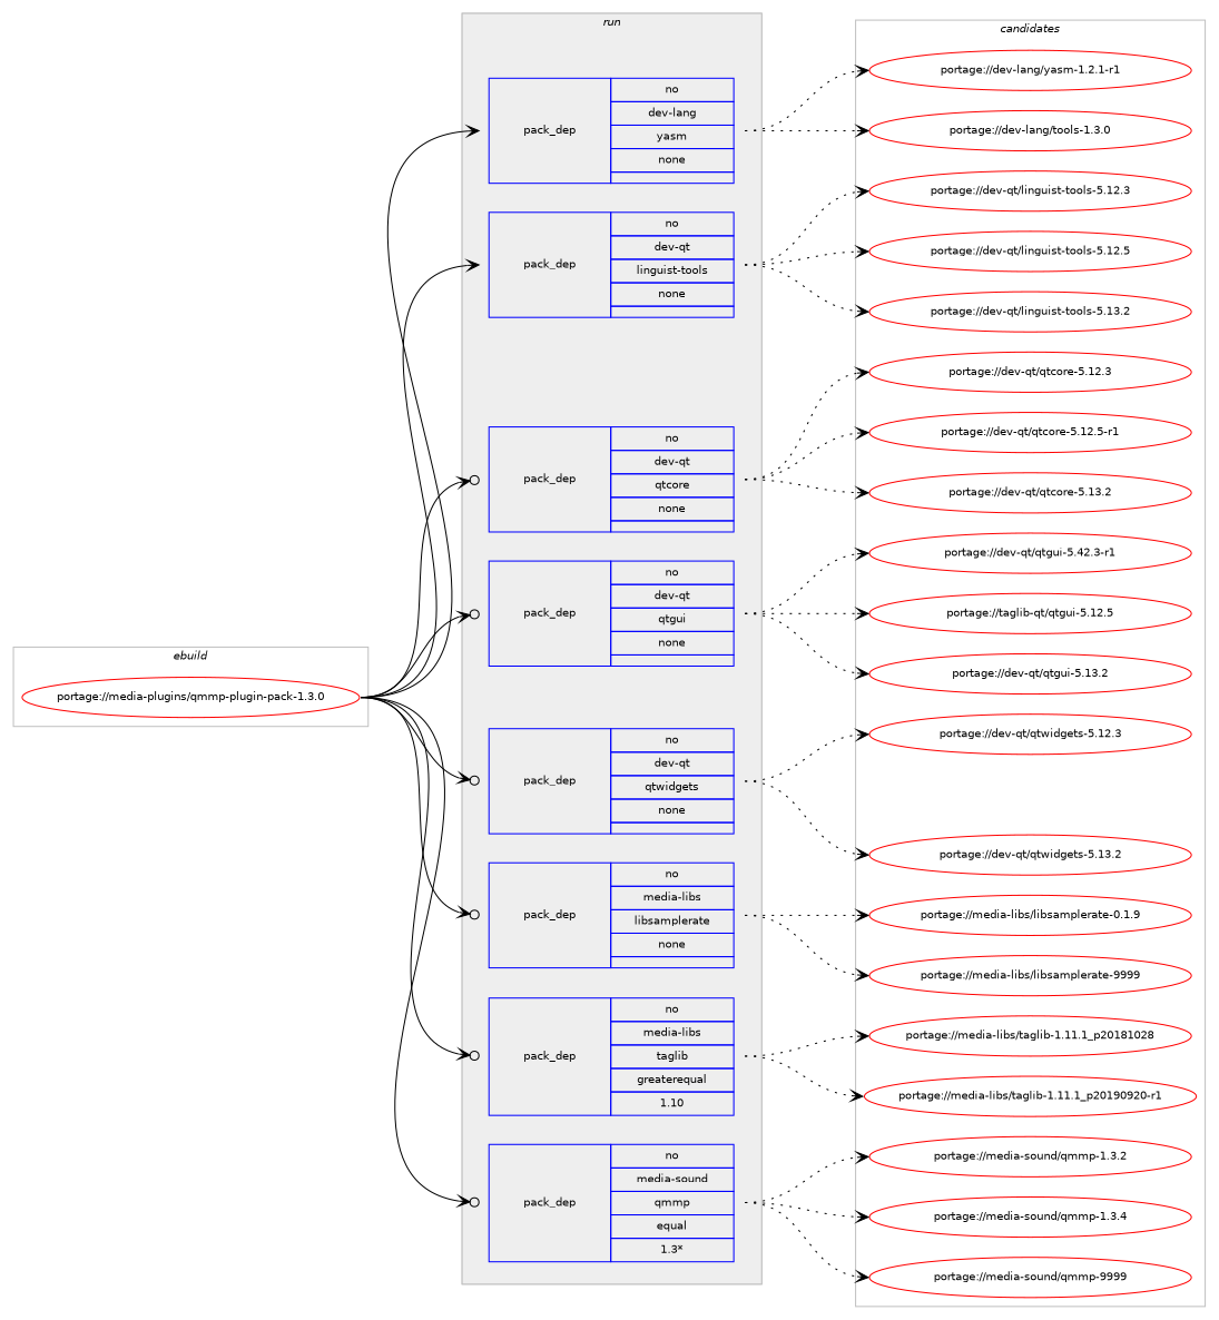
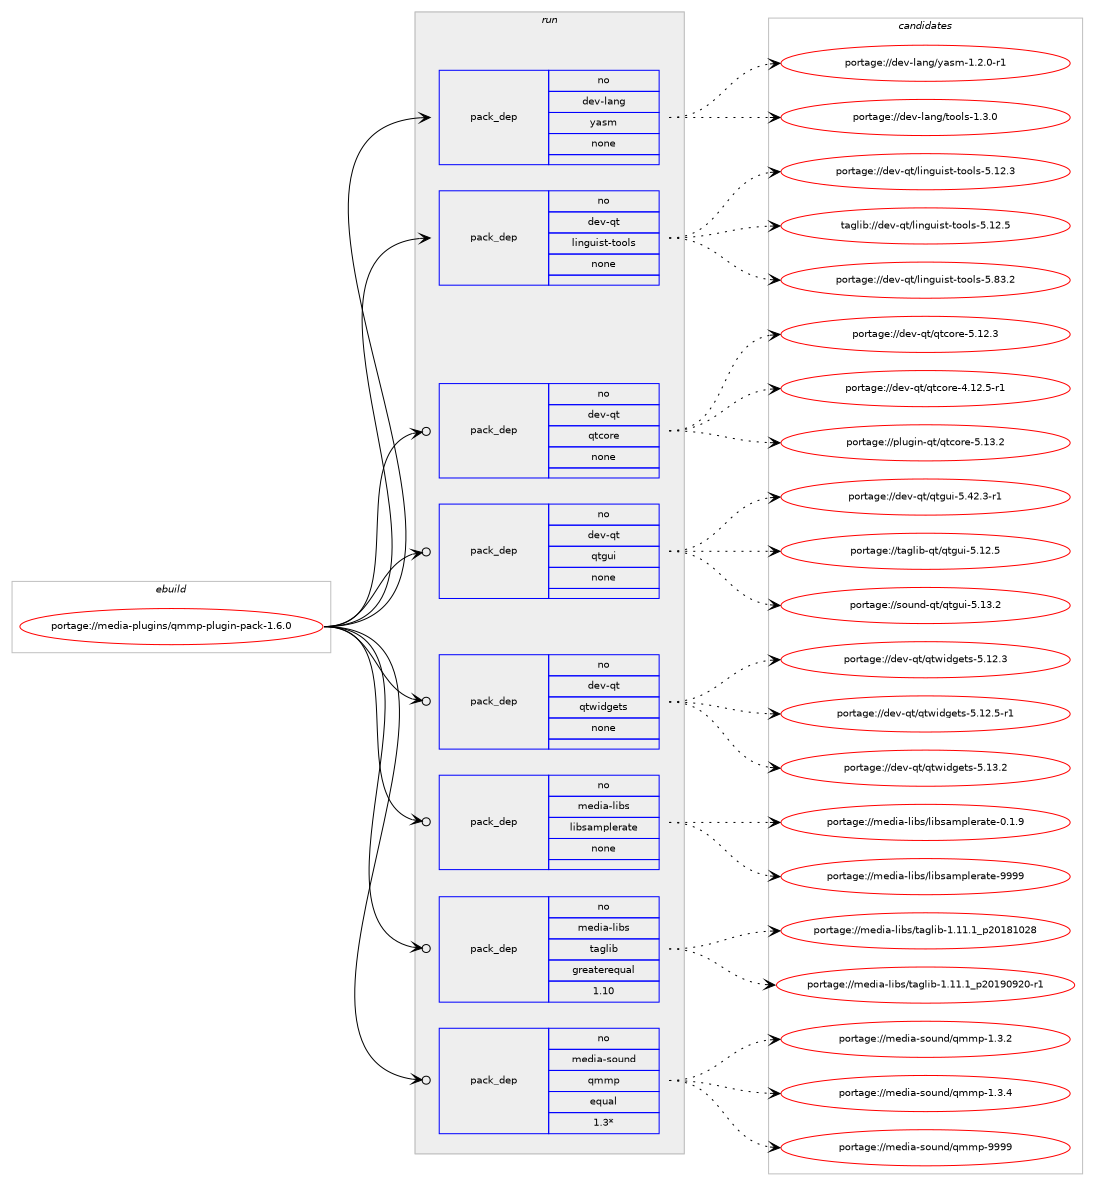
  digraph {
    compound=true
    concentrate=true
    fontname=Helvetica
    fontsize=10
    newrank=true
    rankdir=LR
    ranksep=1.5
    node [color=red fontname=Helvetica fontsize=10]
    edge [arrowhead=vee headport=w style=dotted tailport=e weight=100]
-   n1 [label="portage://media-plugins/qmmp-plugin-pack-1.3.0" width=4]
+   n1 [label="portage://media-plugins/qmmp-plugin-pack-1.6.0" width=4]
    n2 [color=blue label=<<TABLE BORDER="0" CELLBORDER="1" CELLSPACING="0" CELLPADDING="4" WIDTH="220"><TR><TD ROWSPAN="6" CELLPADDING="30">pack_dep</TD></TR><TR><TD WIDTH="110">no</TD></TR><TR><TD>dev-lang</TD></TR><TR><TD>yasm</TD></TR><TR><TD>none</TD></TR><TR><TD></TD></TR></TABLE>> shape=none]
    n3 [color=blue label=<<TABLE BORDER="0" CELLBORDER="1" CELLSPACING="0" CELLPADDING="4" WIDTH="220"><TR><TD ROWSPAN="6" CELLPADDING="30">pack_dep</TD></TR><TR><TD WIDTH="110">no</TD></TR><TR><TD>dev-qt</TD></TR><TR><TD>linguist-tools</TD></TR><TR><TD>none</TD></TR><TR><TD></TD></TR></TABLE>> shape=none]
    n4 [color=blue label=<<TABLE BORDER="0" CELLBORDER="1" CELLSPACING="0" CELLPADDING="4" WIDTH="220"><TR><TD ROWSPAN="6" CELLPADDING="30">pack_dep</TD></TR><TR><TD WIDTH="110">no</TD></TR><TR><TD>dev-qt</TD></TR><TR><TD>qtcore</TD></TR><TR><TD>none</TD></TR><TR><TD></TD></TR></TABLE>> shape=none]
    n5 [color=blue label=<<TABLE BORDER="0" CELLBORDER="1" CELLSPACING="0" CELLPADDING="4" WIDTH="220"><TR><TD ROWSPAN="6" CELLPADDING="30">pack_dep</TD></TR><TR><TD WIDTH="110">no</TD></TR><TR><TD>dev-qt</TD></TR><TR><TD>qtgui</TD></TR><TR><TD>none</TD></TR><TR><TD></TD></TR></TABLE>> shape=none]
    n6 [color=blue label=<<TABLE BORDER="0" CELLBORDER="1" CELLSPACING="0" CELLPADDING="4" WIDTH="220"><TR><TD ROWSPAN="6" CELLPADDING="30">pack_dep</TD></TR><TR><TD WIDTH="110">no</TD></TR><TR><TD>dev-qt</TD></TR><TR><TD>qtwidgets</TD></TR><TR><TD>none</TD></TR><TR><TD></TD></TR></TABLE>> shape=none]
    n7 [color=blue label=<<TABLE BORDER="0" CELLBORDER="1" CELLSPACING="0" CELLPADDING="4" WIDTH="220"><TR><TD ROWSPAN="6" CELLPADDING="30">pack_dep</TD></TR><TR><TD WIDTH="110">no</TD></TR><TR><TD>media-libs</TD></TR><TR><TD>libsamplerate</TD></TR><TR><TD>none</TD></TR><TR><TD></TD></TR></TABLE>> shape=none]
    n8 [color=blue label=<<TABLE BORDER="0" CELLBORDER="1" CELLSPACING="0" CELLPADDING="4" WIDTH="220"><TR><TD ROWSPAN="6" CELLPADDING="30">pack_dep</TD></TR><TR><TD WIDTH="110">no</TD></TR><TR><TD>media-libs</TD></TR><TR><TD>taglib</TD></TR><TR><TD>greaterequal</TD></TR><TR><TD>1.10</TD></TR></TABLE>> shape=none]
    n9 [color=blue label=<<TABLE BORDER="0" CELLBORDER="1" CELLSPACING="0" CELLPADDING="4" WIDTH="220"><TR><TD ROWSPAN="6" CELLPADDING="30">pack_dep</TD></TR><TR><TD WIDTH="110">no</TD></TR><TR><TD>media-sound</TD></TR><TR><TD>qmmp</TD></TR><TR><TD>equal</TD></TR><TR><TD>1.3*</TD></TR></TABLE>> shape=none]
-   n10 [label="portage://dev-lang/yasm-1.2.1-r1" width=4]
+   n10 [label="portage://dev-lang/yasm-1.2.0-r1" width=4]
    n11 [label="portage://dev-lang/tools-1.3.0" width=4]
    n12 [label="portage://dev-qt/linguist-tools-5.12.3" width=4]
-   n13 [label="portage://dev-qt/linguist-tools-5.12.5" width=4]
-   n14 [label="portage://dev-qt/linguist-tools-5.13.2" width=4]
+   n13 [label="taglib://dev-qt/linguist-tools-5.12.5" width=4]
+   n14 [label="portage://dev-qt/linguist-tools-5.83.2" width=4]
    n15 [label="portage://dev-qt/qtcore-5.12.3" width=4]
-   n16 [label="portage://dev-qt/qtcore-5.12.5-r1" width=4]
-   n17 [label="portage://dev-qt/qtcore-5.13.2" width=4]
+   n16 [label="portage://dev-qt/qtcore-4.12.5-r1" width=4]
+   n17 [label="portage://plugin-qt/qtcore-5.13.2" width=4]
    n18 [label="portage://dev-qt/qtgui-5.42.3-r1" width=4]
    n19 [label="portage://taglib-qt/qtgui-5.12.5" width=4]
-   n20 [label="portage://dev-qt/qtgui-5.13.2" width=4]
+   n20 [label="portage://sound-qt/qtgui-5.13.2" width=4]
    n21 [label="portage://dev-qt/qtwidgets-5.12.3" width=4]
+   n22 [label="portage://dev-qt/qtwidgets-5.12.5-r1" width=4]
    n23 [label="portage://dev-qt/qtwidgets-5.13.2" width=4]
    n24 [label="portage://media-libs/libsamplerate-0.1.9" width=4]
    n25 [label="portage://media-libs/libsamplerate-9999" width=4]
    n26 [label="portage://media-libs/taglib-1.11.1_p20181028" width=4]
    n27 [label="portage://media-libs/taglib-1.11.1_p20190920-r1" width=4]
    n28 [label="portage://media-sound/qmmp-1.3.2" width=4]
    n29 [label="portage://media-sound/qmmp-1.3.4" width=4]
    n30 [label="portage://media-sound/qmmp-9999" width=4]
    subgraph cluster_1 {
      color=gray
      label=<<i>ebuild</i>>
      rank=same
      n1
    }
    subgraph cluster_2 {
      color=gray
      label=<<i>dependencies</i>>
      subgraph cluster_3 {
        color=gray
        fillcolor="#eeeeee"
        label=<<i>compile</i>>
        style=filled
        subgraph sub_4 {
          color=gray
          fillcolor="#eeeeee"
          label=<<i>compile</i>>
          style=filled
          n2
        }
        subgraph sub_5 {
          color=gray
          fillcolor="#eeeeee"
          label=<<i>compile</i>>
          style=filled
          n3
        }
      }
      subgraph cluster_6 {
        color=gray
        fillcolor="#eeeeee"
        label=<<i>compile and run</i>>
        style=filled
        subgraph sub_7 {
          color=gray
          fillcolor="#eeeeee"
          label=<<i>compile and run</i>>
          style=filled
          n4
        }
        subgraph sub_8 {
          color=gray
          fillcolor="#eeeeee"
          label=<<i>compile and run</i>>
          style=filled
          n5
        }
        subgraph sub_9 {
          color=gray
          fillcolor="#eeeeee"
          label=<<i>compile and run</i>>
          style=filled
          n6
        }
        subgraph sub_10 {
          color=gray
          fillcolor="#eeeeee"
          label=<<i>compile and run</i>>
          style=filled
          n7
        }
        subgraph sub_11 {
          color=gray
          fillcolor="#eeeeee"
          label=<<i>compile and run</i>>
          style=filled
          n8
        }
        subgraph sub_12 {
          color=gray
          fillcolor="#eeeeee"
          label=<<i>compile and run</i>>
          style=filled
          n9
        }
      }
      subgraph cluster_13 {
        color=gray
        fillcolor="#eeeeee"
        label=<<i>run</i>>
        style=filled
      }
    }
    subgraph cluster_14 {
      color=gray
      label=<<i>candidates</i>>
      rank=same
      subgraph sub_15 {
        color=black
        label=<<i>candidates</i>>
        nodesep=1
        rank=same
        n10
        n11
      }
      subgraph sub_16 {
        color=black
        label=<<i>candidates</i>>
        nodesep=1
        rank=same
        n12
        n13
        n14
      }
      subgraph sub_17 {
        color=black
        label=<<i>candidates</i>>
        nodesep=1
        rank=same
        n15
        n16
        n17
      }
      subgraph sub_18 {
        color=black
        label=<<i>candidates</i>>
        nodesep=1
        rank=same
        n18
        n19
        n20
      }
      subgraph sub_19 {
        color=black
        label=<<i>candidates</i>>
        nodesep=1
        rank=same
        n21
+       n22
        n23
      }
      subgraph sub_20 {
        color=black
        label=<<i>candidates</i>>
        nodesep=1
        rank=same
        n24
        n25
      }
      subgraph sub_21 {
        color=black
        label=<<i>candidates</i>>
        nodesep=1
        rank=same
        n26
        n27
      }
      subgraph sub_22 {
        color=black
        label=<<i>candidates</i>>
        nodesep=1
        rank=same
        n28
        n29
        n30
      }
    }
    n1 -> n2 [style=solid weight=20]
    n1 -> n3 [style=solid weight=20]
    n1 -> n4 [arrowhead=odotvee style=solid weight=20]
    n1 -> n5 [arrowhead=odotvee style=solid weight=20]
    n1 -> n6 [arrowhead=odotvee style=solid weight=20]
    n1 -> n7 [arrowhead=odotvee style=solid weight=20]
    n1 -> n8 [arrowhead=odotvee style=solid weight=20]
    n1 -> n9 [arrowhead=odotvee style=solid weight=20]
    n2 -> n10
    n2 -> n11
    n3 -> n12
    n3 -> n13
    n3 -> n14
    n4 -> n15
    n4 -> n16
    n4 -> n17
    n5 -> n18
    n5 -> n19
    n5 -> n20
    n6 -> n21
+   n6 -> n22
    n6 -> n23
    n7 -> n24
    n7 -> n25
    n8 -> n26
    n8 -> n27
    n9 -> n28
    n9 -> n29
    n9 -> n30
  }
